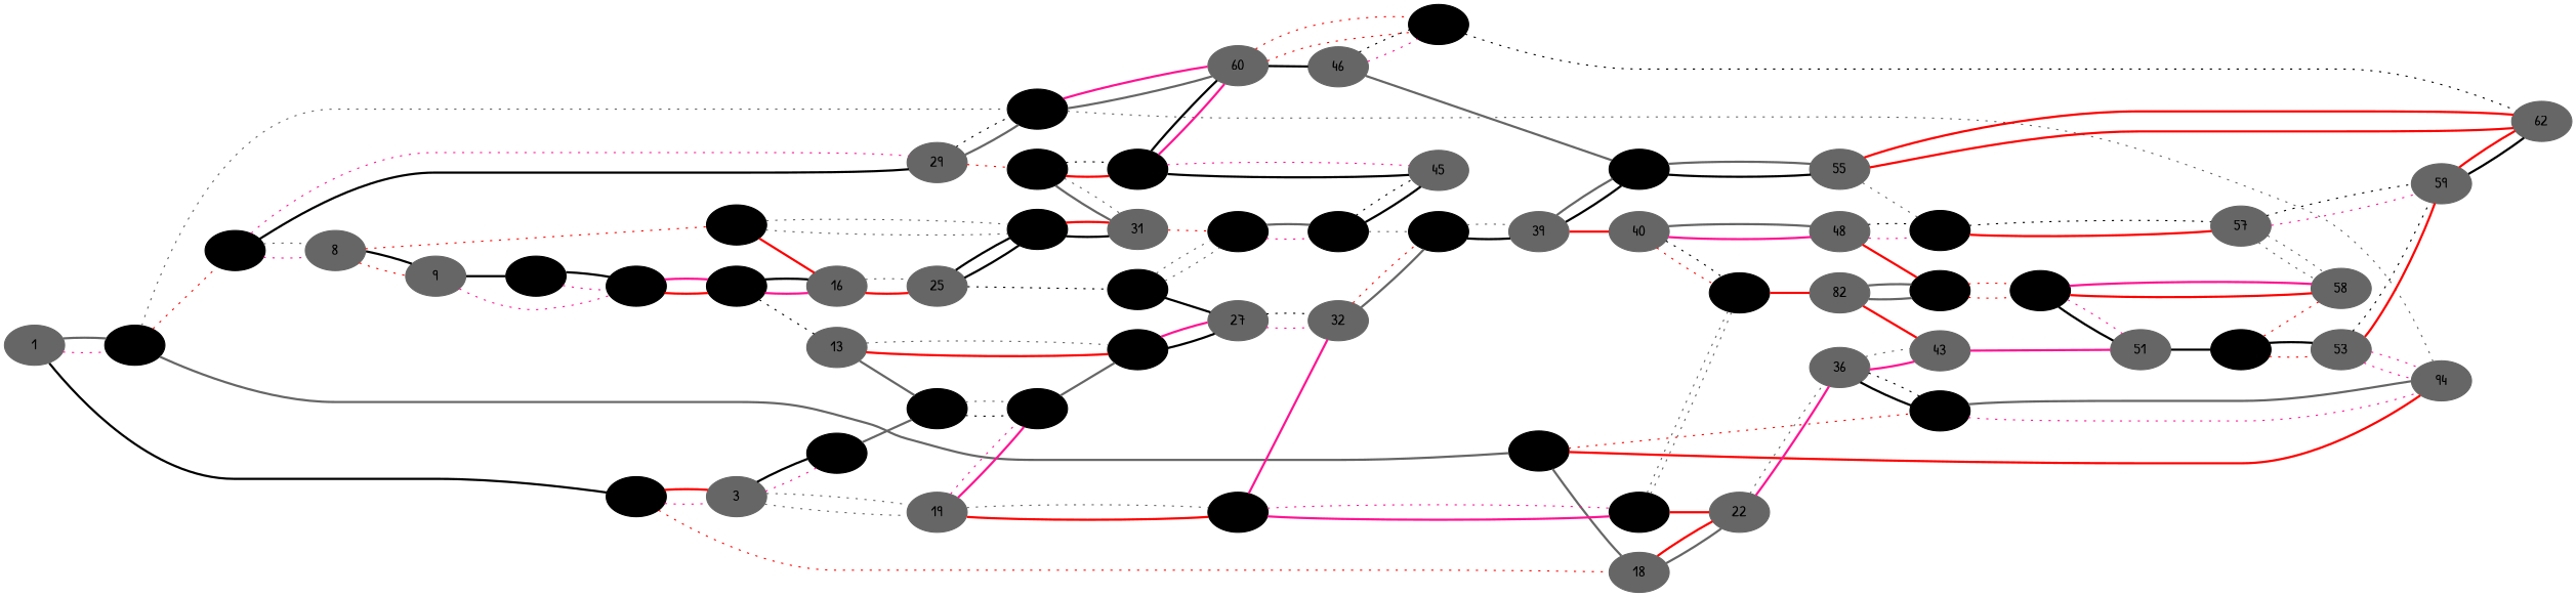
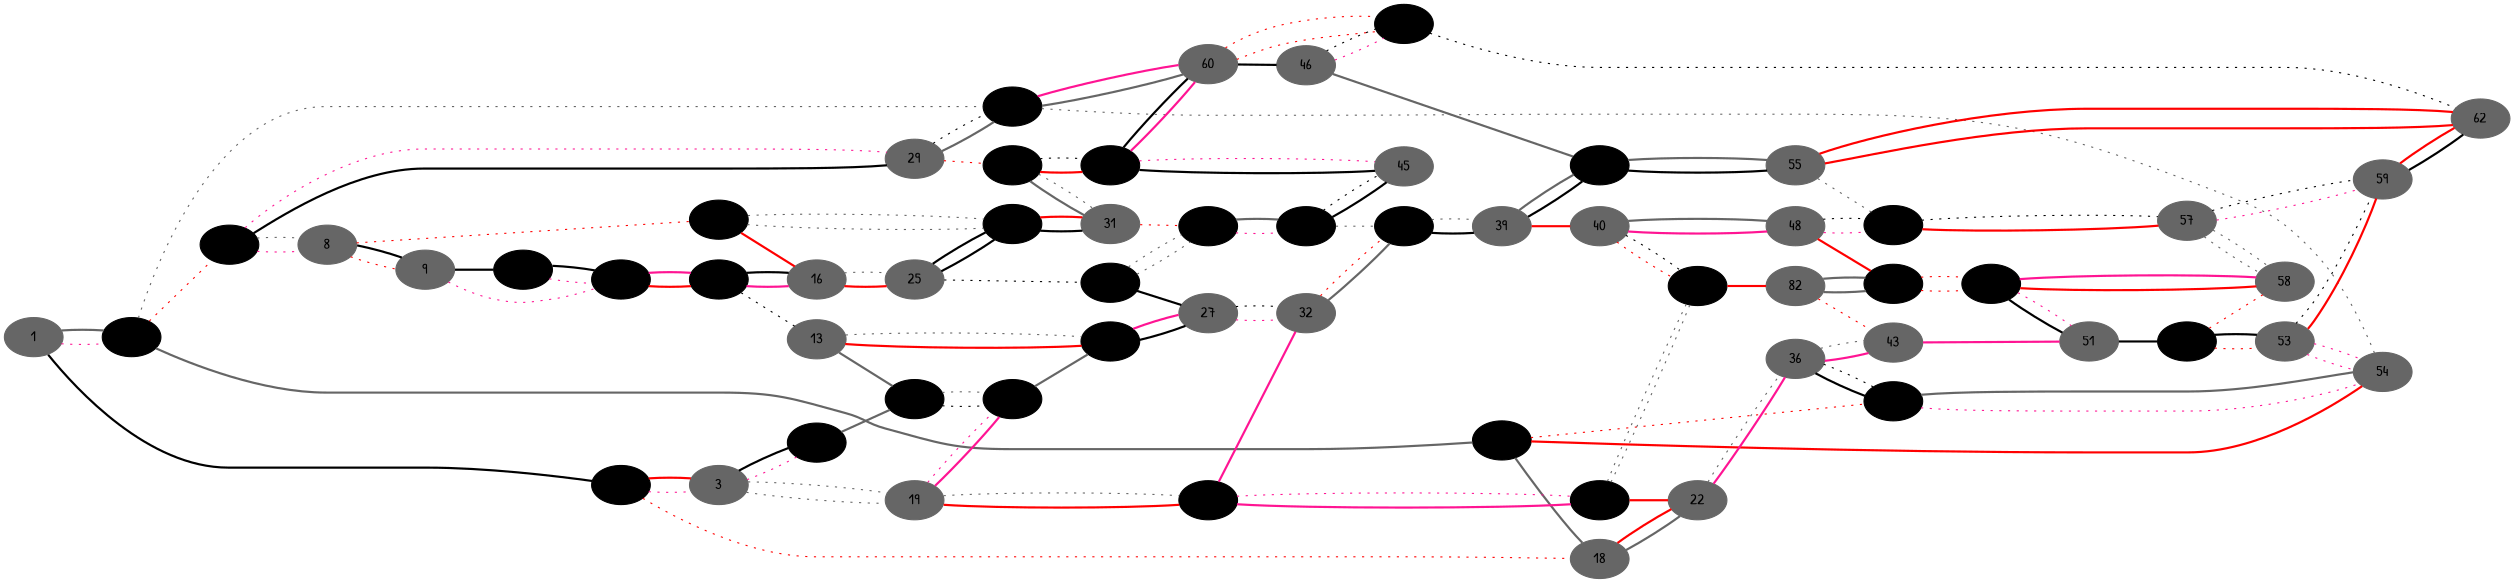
  graph {
    fontname="Patrick Hand"
    rankdir=LR
    node [color=gray40 fontname="Patrick Hand" style=filled]
    edge [color=gray40 fontname="Patrick Hand" style=bold]
    2 [color=black]
    1
    6 [color=black]
    3
    18
    7 [color=black]
    17 [color=black]
    38 [color=black]
    4 [color=black]
    19
    22
    14 [color=black]
    23 [color=black]
    20 [color=black]
    10 [color=black]
    11 [color=black]
    8
    29
    37 [color=black]
-   54 [label=94]
+   54
    60
    9
    15 [color=black]
    30 [color=black]
    16
    28 [color=black]
    12 [color=black]
    13
    24 [color=black]
    25
    27
    31
    26 [color=black]
    36
    21 [color=black]
    32
    41 [color=black]
    35 [color=black]
    n39 [label=82]
    43
    33 [color=black]
    34 [color=black]
    44 [color=black]
    45
    39
    40
    47 [color=black]
    51
    46
    61 [color=black]
    48
    55
    49 [color=black]
    56 [color=black]
    50 [color=black]
    52 [color=black]
    62
    57
    58
    53
    59
    2 -- 3 [color=deeppink style=dotted]
    2 -- 3 [color=red]
    2 -- 18 [color=red style=dotted]
    1 -- 2 [color=black]
    1 -- 6 [color=deeppink style=dotted]
    1 -- 6
    6 -- 7 [color=red style=dotted]
    6 -- 17
    6 -- 38 [style=dotted]
    3 -- 4 [color=deeppink style=dotted]
    3 -- 4 [color=black]
    3 -- 19 [style=dotted]
    3 -- 19 [style=dotted]
    18 -- 22
    18 -- 22 [color=red]
    7 -- 8 [color=deeppink style=dotted]
    7 -- 8 [style=dotted]
    7 -- 29 [color=black]
    7 -- 29 [color=deeppink style=dotted]
    17 -- 18
    17 -- 37 [color=red style=dotted]
    17 -- 54 [color=red]
    38 -- 54 [style=dotted]
    38 -- 60
    38 -- 60 [color=deeppink]
    4 -- 14
    19 -- 23 [color=deeppink]
    19 -- 23 [color=deeppink style=dotted]
    19 -- 20 [color=red]
    19 -- 20 [style=dotted]
    22 -- 36 [color=deeppink]
    22 -- 36 [style=dotted]
    14 -- 23 [color=black style=dotted]
    14 -- 23 [style=dotted]
    23 -- 24
    20 -- 21 [color=deeppink]
    20 -- 21 [color=deeppink style=dotted]
    20 -- 32 [color=deeppink]
    10 -- 11 [color=deeppink style=dotted]
    10 -- 11 [color=black]
    11 -- 12 [color=red]
    11 -- 12 [color=deeppink]
    8 -- 9 [color=red style=dotted]
    8 -- 9 [color=black]
    8 -- 15 [color=red style=dotted]
    29 -- 38
    29 -- 38 [color=black style=dotted]
    29 -- 30 [color=red style=dotted]
    37 -- 54 [color=deeppink style=dotted]
    37 -- 54
    60 -- 46 [color=black]
    60 -- 61 [color=red style=dotted]
    60 -- 61 [color=red style=dotted]
    9 -- 10 [color=black]
    9 -- 11 [color=deeppink style=dotted]
    15 -- 16 [color=red]
    15 -- 28 [style=dotted]
    15 -- 28 [style=dotted]
    30 -- 31
    30 -- 31 [style=dotted]
    30 -- 44 [color=red]
    30 -- 44 [color=black style=dotted]
    16 -- 25 [color=red]
    16 -- 25 [style=dotted]
    28 -- 31 [color=black]
    28 -- 31 [color=red]
    12 -- 16 [color=deeppink]
    12 -- 16 [color=black]
    12 -- 13 [color=black style=dotted]
    13 -- 14
    13 -- 24 [color=red]
    13 -- 24 [style=dotted]
    24 -- 27 [color=black]
    24 -- 27 [color=deeppink]
    25 -- 28 [color=black]
    25 -- 28 [color=black]
    25 -- 26 [color=black style=dotted]
    27 -- 32 [color=deeppink style=dotted]
    27 -- 32 [color=black style=dotted]
    31 -- 33 [color=red style=dotted]
    26 -- 27 [color=black]
    26 -- 33 [style=dotted]
    26 -- 33 [style=dotted]
    36 -- 37 [color=black]
    36 -- 37 [color=black style=dotted]
    36 -- 43 [color=deeppink]
    36 -- 43 [style=dotted]
    21 -- 22 [color=red]
    21 -- 41 [style=dotted]
    21 -- 41 [style=dotted]
    32 -- 35
    32 -- 35 [color=red style=dotted]
    41 -- n39 [color=red]
    35 -- 39 [color=black]
    35 -- 39 [style=dotted]
-   n39 -- 43 [color=red]
+   n39 -- 43 [color=red style=dotted]
    n39 -- 49
    n39 -- 49
    43 -- 51 [color=deeppink]
    33 -- 34 [color=deeppink style=dotted]
    33 -- 34
    34 -- 35 [style=dotted]
    34 -- 45 [color=black]
    34 -- 45 [color=black style=dotted]
    44 -- 60 [color=deeppink]
    44 -- 60 [color=black]
    44 -- 45 [color=black]
    44 -- 45 [color=deeppink style=dotted]
    39 -- 40 [color=red]
    39 -- 47 [color=black]
    39 -- 47
    40 -- 41 [color=red style=dotted]
    40 -- 41 [color=black style=dotted]
    40 -- 48 [color=deeppink]
    40 -- 48
    47 -- 55 [color=black]
    47 -- 55
    51 -- 52 [color=black]
    46 -- 47
    46 -- 61 [color=deeppink style=dotted]
    46 -- 61 [color=black style=dotted]
    61 -- 62 [color=black style=dotted]
    48 -- 49 [color=red]
    48 -- 56 [color=deeppink style=dotted]
    48 -- 56 [color=black style=dotted]
    55 -- 56 [style=dotted]
    55 -- 62 [color=red]
    55 -- 62 [color=red]
    49 -- 50 [color=red style=dotted]
    49 -- 50 [color=red style=dotted]
    56 -- 57 [color=red]
    56 -- 57 [color=black style=dotted]
    50 -- 51 [color=black]
    50 -- 51 [color=deeppink style=dotted]
    50 -- 58 [color=red]
    50 -- 58 [color=deeppink]
    52 -- 58 [color=red style=dotted]
    52 -- 53 [color=red style=dotted]
    52 -- 53 [color=black]
    57 -- 58 [style=dotted]
    57 -- 58 [style=dotted]
    57 -- 59 [color=deeppink style=dotted]
    57 -- 59 [color=black style=dotted]
    53 -- 54 [color=deeppink style=dotted]
    53 -- 54 [color=deeppink style=dotted]
    53 -- 59 [color=red]
    53 -- 59 [color=black style=dotted]
    59 -- 62 [color=black]
    59 -- 62 [color=red]
  }
